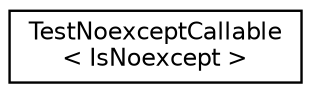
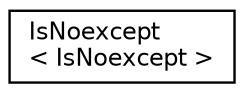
  digraph {
    rankdir=LR
-   n1 [color=black fillcolor=white fontname=Helvetica fontsize=10 height=0.2 label="TestNoexceptCallable\l\< IsNoexcept \>" shape=record style=filled width=0.4]
+   n1 [color=black fillcolor=white fontname=Helvetica fontsize=10 height=0.2 label="IsNoexcept\l\< IsNoexcept \>" shape=record style=filled width=0.4]
  }
